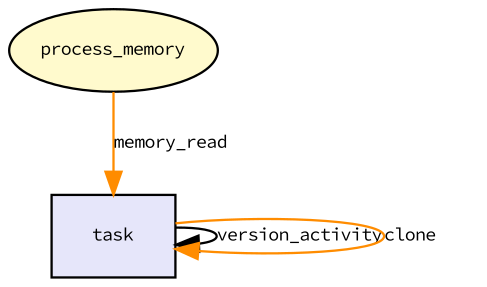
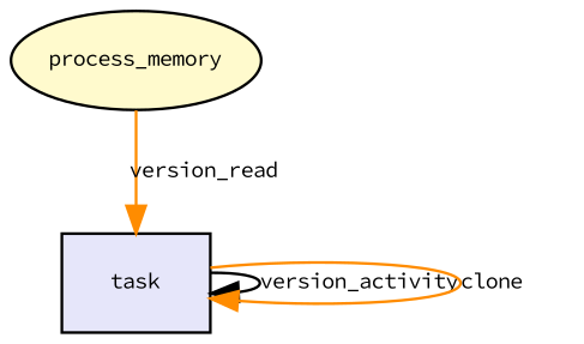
  digraph {
    fontname="Source Code Pro"
    node [fontsize=8 style=filled fontname="Source Code Pro"]
    edge [fontsize=8 color=darkorange fontname="Source Code Pro"]
    n1 [fillcolor="#fffacd" label=process_memory shape=ellipse]
    n2 [fillcolor="#e6e6fa" label=task shape=rectangle]
-   n1 -> n2 [label=memory_read]
+   n1 -> n2 [label=version_read]
    n2 -> n2 [label=version_activity color=black]
    n2 -> n2 [label=clone]
  }
